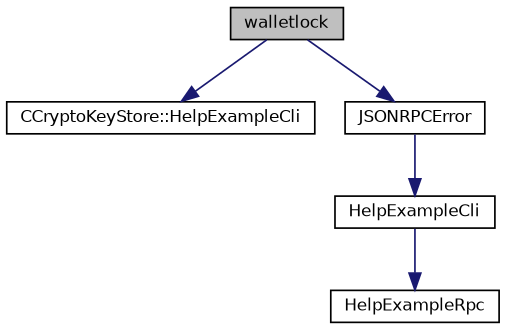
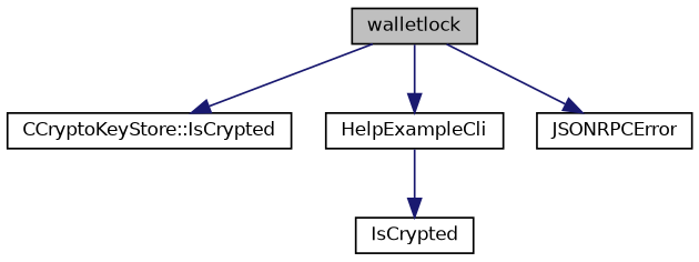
  digraph {
    rankdir=TB
    node [color=black fillcolor=white fontname=Helvetica fontsize=10 shape=record style=filled]
    edge [color=midnightblue fontname=Helvetica fontsize=10 labelfontname=Helvetica labelfontsize=10 style=solid]
    n1 [fillcolor=grey75 fontcolor=black height=0.2 label=walletlock width=0.4]
-   n2 [height=0.2 label="CCryptoKeyStore::HelpExampleCli" width=0.4]
+   n2 [height=0.2 label="CCryptoKeyStore::IsCrypted" width=0.4]
    n3 [height=0.2 label=HelpExampleCli width=0.4]
    n4 [height=0.2 label=JSONRPCError width=0.4]
-   n5 [height=0.2 label=HelpExampleRpc width=0.4]
+   n5 [height=0.2 label=IsCrypted width=0.4]
    n1 -> n2
-   n4 -> n3
+   n1 -> n3
    n1 -> n4
    n3 -> n5
  }
